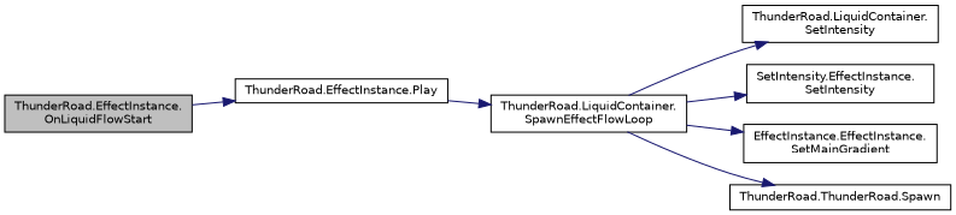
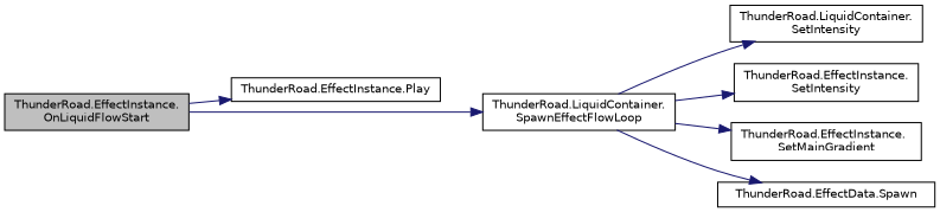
  digraph {
    rankdir=LR
    node [color=black fillcolor=white fontname=Helvetica fontsize=10 shape=record style=filled]
    edge [color=midnightblue fontname=Helvetica fontsize=10 labelfontname=Helvetica labelfontsize=10 style=solid]
    n1 [fillcolor=grey75 fontcolor=black height=0.2 label="ThunderRoad.EffectInstance.\lOnLiquidFlowStart" width=0.4]
    n2 [height=0.2 label="ThunderRoad.EffectInstance.Play" width=0.4]
    n3 [height=0.2 label="ThunderRoad.LiquidContainer.\lSpawnEffectFlowLoop" width=0.4]
    n4 [height=0.2 label="ThunderRoad.LiquidContainer.\lSetIntensity" width=0.4]
-   n5 [height=0.2 label="SetIntensity.EffectInstance.\lSetIntensity" width=0.4]
-   n6 [height=0.2 label="EffectInstance.EffectInstance.\lSetMainGradient" width=0.4]
-   n7 [height=0.2 label="ThunderRoad.ThunderRoad.Spawn" width=0.4]
+   n5 [height=0.2 label="ThunderRoad.EffectInstance.\lSetIntensity" width=0.4]
+   n6 [height=0.2 label="ThunderRoad.EffectInstance.\lSetMainGradient" width=0.4]
+   n7 [height=0.2 label="ThunderRoad.EffectData.Spawn" width=0.4]
    n1 -> n2
-   n2 -> n3
+   n1 -> n3
    n3 -> n4
    n3 -> n5
    n3 -> n6
    n3 -> n7
  }
